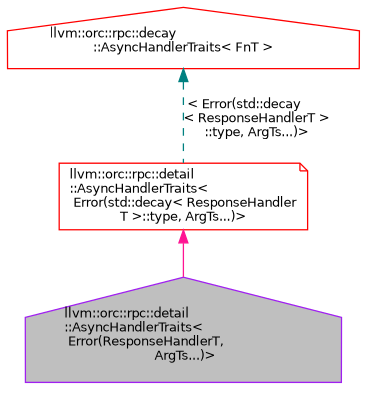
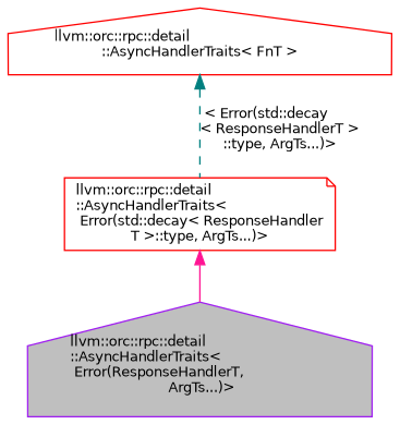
  digraph {
    rankdir=TB
    node [color=red fontname=Helvetica fontsize=10 shape=house]
    edge [dir=back fontname=Helvetica fontsize=10 labelfontname=Helvetica labelfontsize=10]
    n1 [color=purple fillcolor=grey75 fontcolor=black height=0.2 label="llvm::orc::rpc::detail\l::AsyncHandlerTraits\<\l Error(ResponseHandlerT,\l ArgTs...)\>" style=filled width=0.4]
    n2 [height=0.2 label="llvm::orc::rpc::detail\l::AsyncHandlerTraits\<\l Error(std::decay\< ResponseHandler\lT \>::type, ArgTs...)\>" shape=note width=0.4]
-   n3 [height=0.2 label="llvm::orc::rpc::decay\l::AsyncHandlerTraits\< FnT \>" width=0.4]
+   n3 [height=0.2 label="llvm::orc::rpc::detail\l::AsyncHandlerTraits\< FnT \>" width=0.4]
    n2 -> n1 [color=deeppink style=solid]
    n3 -> n2 [color=teal label=" \< Error(std::decay\l\< ResponseHandlerT \>\l::type, ArgTs...)\>" style=dashed]
  }
